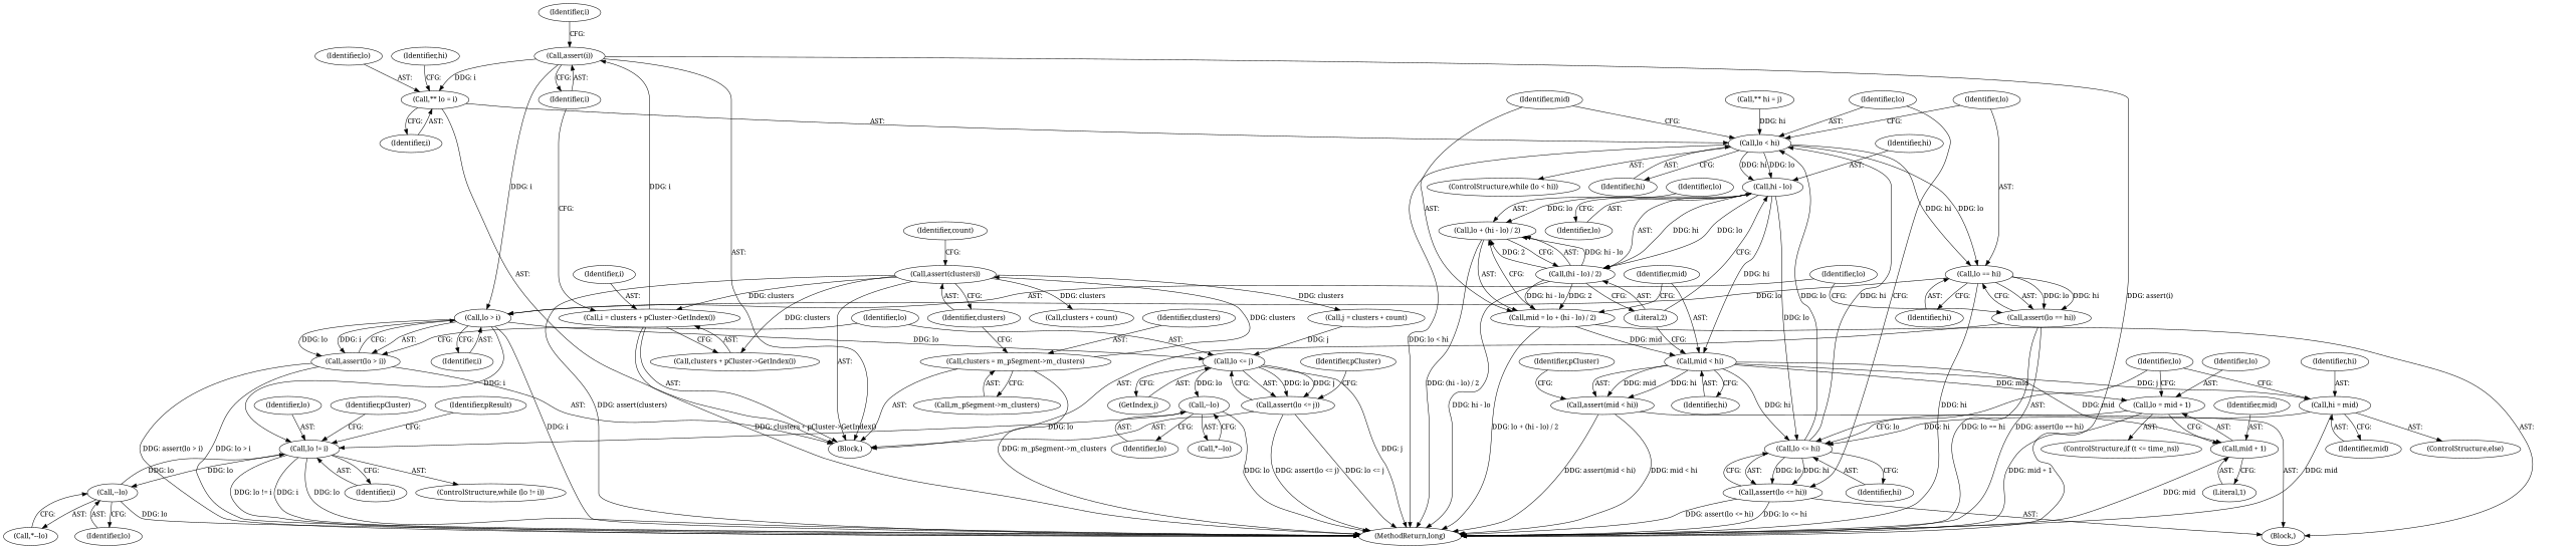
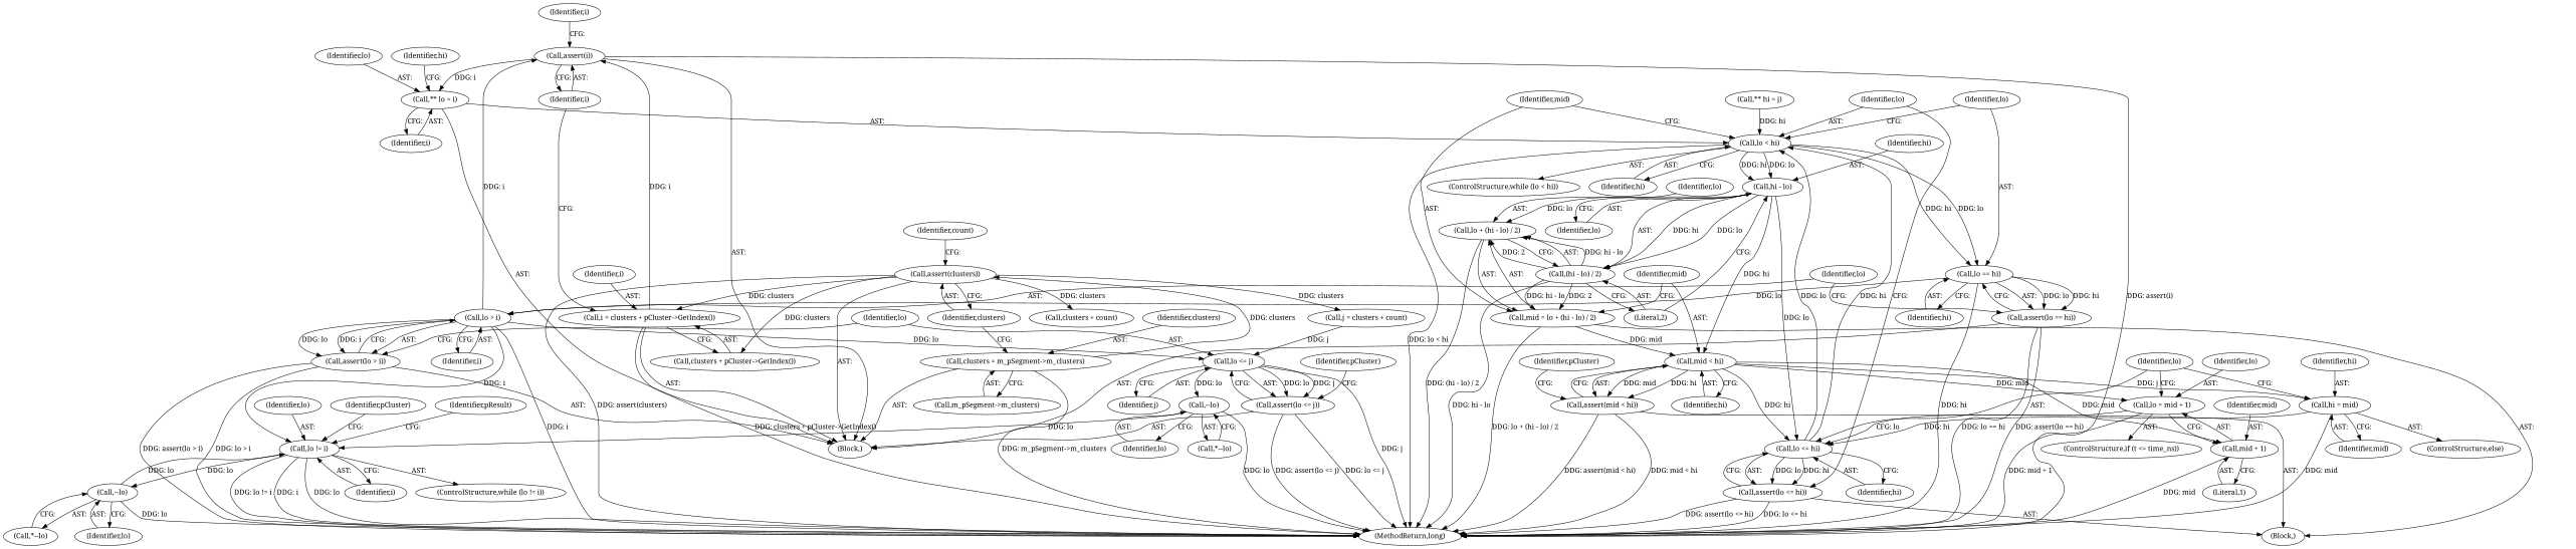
  digraph {
    fontname="Noto Serif"
    node [fontname="Noto Serif"]
    edge [fontname="Noto Serif"]
    n1 [label="(Call,assert(i))"]
    n2 [label="(Call,** lo = i)"]
    n3 [label="(Call,lo > i)"]
    n4 [label="(Identifier,i)"]
    n5 [label="(MethodReturn,long)"]
    n6 [label="(Block,)"]
    n7 [label="(Call,lo < hi)"]
    n8 [label="(Identifier,i)"]
    n9 [label="(Call,assert(lo > i))"]
    n10 [label="(Call,lo <= j)"]
    n11 [label="(Call,lo != i)"]
    n12 [label="(Identifier,i)"]
    n13 [label="(Call,i = clusters + pCluster->GetIndex())"]
    n14 [label="(Call,clusters + pCluster->GetIndex())"]
    n15 [label="(Call,assert(clusters))"]
    n16 [label="(Call,clusters + count)"]
    n17 [label="(Identifier,clusters)"]
    n18 [label="(Call,j = clusters + count)"]
    n19 [label="(Call,clusters = m_pSegment->m_clusters)"]
    n20 [label="(Call,m_pSegment->m_clusters)"]
    n21 [label="(Call,hi - lo)"]
    n22 [label="(Call,lo == hi)"]
    n23 [label="(ControlStructure,while (lo < hi))"]
    n24 [label="(Identifier,hi)"]
    n25 [label="(Call,mid < hi)"]
    n26 [label="(Call,lo <= hi)"]
    n27 [label="(Call,lo + (hi - lo) / 2)"]
    n28 [label="(Call,(hi - lo) / 2)"]
    n29 [label="(Identifier,lo)"]
    n30 [label="(Call,assert(lo == hi))"]
    n31 [label="(Identifier,hi)"]
    n32 [label="(Call,mid = lo + (hi - lo) / 2)"]
    n33 [label="(Block,)"]
    n34 [label="(Call,assert(mid < hi))"]
    n35 [label="(Call,lo = mid + 1)"]
    n36 [label="(Call,mid + 1)"]
    n37 [label="(Call,hi = mid)"]
    n38 [label="(Identifier,hi)"]
    n39 [label="(Call,assert(lo <= hi))"]
    n40 [label="(Identifier,hi)"]
    n41 [label="(Literal,2)"]
    n42 [label="(ControlStructure,if (t <= time_ns))"]
    n43 [label="(Literal,1)"]
    n44 [label="(ControlStructure,else)"]
    n45 [label="(Identifier,mid)"]
    n46 [label="(Call,assert(lo <= j))"]
    n47 [label="(Call,--lo)"]
-   n48 [label="(GetIndex,j)"]
+   n48 [label="(Identifier,j)"]
    n49 [label="(Call,--lo)"]
    n50 [label="(Identifier,i)"]
    n51 [label="(ControlStructure,while (lo != i))"]
    n52 [label="(Call,*--lo)"]
    n53 [label="(Identifier,lo)"]
    n54 [label="(Call,*--lo)"]
    n55 [label="(Identifier,lo)"]
    n56 [label="(Identifier,count)"]
    n57 [label="(Identifier,lo)"]
    n58 [label="(Identifier,clusters)"]
    n59 [label="(Identifier,lo)"]
    n60 [label="(Identifier,mid)"]
    n61 [label="(Identifier,i)"]
    n62 [label="(Identifier,hi)"]
    n63 [label="(Identifier,lo)"]
    n64 [label="(Identifier,pCluster)"]
    n65 [label="(Identifier,hi)"]
    n66 [label="(Identifier,pCluster)"]
    n67 [label="(Identifier,lo)"]
    n68 [label="(Identifier,lo)"]
    n69 [label="(Identifier,i)"]
    n70 [label="(Call,** hi = j)"]
    n71 [label="(Identifier,lo)"]
    n72 [label="(Identifier,pCluster)"]
    n73 [label="(Identifier,pResult)"]
    n74 [label="(Identifier,hi)"]
    n75 [label="(Identifier,lo)"]
    n76 [label="(Identifier,lo)"]
    n77 [label="(Identifier,lo)"]
    n78 [label="(Identifier,mid)"]
    n79 [label="(Identifier,mid)"]
    n1 -> n2 [label="DDG: i"]
-   n1 -> n3 [label="DDG: i"]
+   n3 -> n1 [label="DDG: i"]
    n1 -> n4 [label="CFG: "]
    n1 -> n5 [label="DDG: assert(i)"]
    n1 -> n6 [label="AST: "]
    n2 -> n6 [label="AST: "]
    n2 -> n7 [label="AST: "]
    n2 -> n8 [label="CFG: "]
    n3 -> n5 [label="DDG: i"]
    n3 -> n9 [label="AST: "]
    n3 -> n9 [label="DDG: lo"]
    n3 -> n9 [label="DDG: i"]
    n3 -> n10 [label="DDG: lo"]
    n3 -> n11 [label="DDG: i"]
    n3 -> n12 [label="CFG: "]
    n4 -> n1 [label="AST: "]
    n4 -> n13 [label="CFG: "]
    n7 -> n5 [label="DDG: lo < hi"]
    n7 -> n21 [label="DDG: hi"]
    n7 -> n21 [label="DDG: lo"]
    n7 -> n22 [label="DDG: lo"]
    n7 -> n22 [label="DDG: hi"]
    n7 -> n23 [label="AST: "]
    n7 -> n24 [label="CFG: "]
    n8 -> n2 [label="AST: "]
    n9 -> n3 [label="CFG: "]
    n9 -> n5 [label="DDG: lo > i"]
    n9 -> n5 [label="DDG: assert(lo > i)"]
    n9 -> n6 [label="AST: "]
    n10 -> n5 [label="DDG: j"]
    n10 -> n46 [label="AST: "]
    n10 -> n46 [label="DDG: lo"]
    n10 -> n46 [label="DDG: j"]
    n10 -> n47 [label="DDG: lo"]
    n10 -> n48 [label="CFG: "]
    n11 -> n5 [label="DDG: i"]
    n11 -> n5 [label="DDG: lo"]
    n11 -> n5 [label="DDG: lo != i"]
    n11 -> n49 [label="DDG: lo"]
    n11 -> n50 [label="CFG: "]
    n11 -> n51 [label="AST: "]
    n12 -> n3 [label="AST: "]
    n13 -> n1 [label="DDG: i"]
    n13 -> n5 [label="DDG: clusters + pCluster->GetIndex()"]
    n13 -> n6 [label="AST: "]
    n13 -> n14 [label="CFG: "]
    n14 -> n13 [label="AST: "]
    n15 -> n5 [label="DDG: assert(clusters)"]
    n15 -> n6 [label="AST: "]
    n15 -> n13 [label="DDG: clusters"]
    n15 -> n14 [label="DDG: clusters"]
    n15 -> n16 [label="DDG: clusters"]
    n15 -> n17 [label="CFG: "]
    n15 -> n18 [label="DDG: clusters"]
    n17 -> n15 [label="AST: "]
    n17 -> n19 [label="CFG: "]
    n18 -> n10 [label="DDG: j"]
    n19 -> n5 [label="DDG: m_pSegment->m_clusters"]
    n19 -> n6 [label="AST: "]
    n19 -> n15 [label="DDG: clusters"]
    n19 -> n20 [label="CFG: "]
    n20 -> n19 [label="AST: "]
    n21 -> n25 [label="DDG: hi"]
    n21 -> n26 [label="DDG: lo"]
    n21 -> n27 [label="DDG: lo"]
    n21 -> n28 [label="AST: "]
    n21 -> n28 [label="DDG: hi"]
    n21 -> n28 [label="DDG: lo"]
    n21 -> n29 [label="CFG: "]
    n22 -> n3 [label="DDG: lo"]
    n22 -> n5 [label="DDG: hi"]
    n22 -> n30 [label="AST: "]
    n22 -> n30 [label="DDG: lo"]
    n22 -> n30 [label="DDG: hi"]
    n22 -> n31 [label="CFG: "]
    n24 -> n7 [label="AST: "]
    n25 -> n26 [label="DDG: hi"]
    n25 -> n34 [label="AST: "]
    n25 -> n34 [label="DDG: mid"]
    n25 -> n34 [label="DDG: hi"]
    n25 -> n35 [label="DDG: mid"]
    n25 -> n36 [label="DDG: mid"]
    n25 -> n37 [label="DDG: j"]
    n25 -> n38 [label="CFG: "]
    n26 -> n7 [label="DDG: lo"]
    n26 -> n7 [label="DDG: hi"]
    n26 -> n39 [label="AST: "]
    n26 -> n39 [label="DDG: lo"]
    n26 -> n39 [label="DDG: hi"]
    n26 -> n40 [label="CFG: "]
    n27 -> n5 [label="DDG: (hi - lo) / 2"]
    n27 -> n28 [label="CFG: "]
    n27 -> n32 [label="AST: "]
    n28 -> n5 [label="DDG: hi - lo"]
    n28 -> n27 [label="AST: "]
    n28 -> n27 [label="DDG: hi - lo"]
    n28 -> n27 [label="DDG: 2"]
    n28 -> n32 [label="DDG: hi - lo"]
    n28 -> n32 [label="DDG: 2"]
    n28 -> n41 [label="CFG: "]
    n29 -> n21 [label="AST: "]
    n30 -> n5 [label="DDG: lo == hi"]
    n30 -> n5 [label="DDG: assert(lo == hi)"]
    n30 -> n6 [label="AST: "]
    n30 -> n22 [label="CFG: "]
    n31 -> n22 [label="AST: "]
    n32 -> n5 [label="DDG: lo + (hi - lo) / 2"]
    n32 -> n25 [label="DDG: mid"]
-   n32 -> n27 [label="CFG: "]
+   n32 -> n27 [label="AST: "]
    n32 -> n33 [label="AST: "]
    n34 -> n5 [label="DDG: mid < hi"]
    n34 -> n5 [label="DDG: assert(mid < hi)"]
-   n41 -> n25 [label="CFG: "]
+   n34 -> n25 [label="CFG: "]
    n34 -> n33 [label="AST: "]
    n35 -> n5 [label="DDG: mid + 1"]
    n35 -> n26 [label="CFG: lo"]
    n35 -> n36 [label="CFG: "]
    n35 -> n42 [label="AST: "]
    n36 -> n5 [label="DDG: mid"]
    n36 -> n35 [label="AST: "]
    n36 -> n43 [label="CFG: "]
    n37 -> n5 [label="DDG: mid"]
    n37 -> n26 [label="DDG: hi"]
    n37 -> n44 [label="AST: "]
    n37 -> n45 [label="CFG: "]
    n38 -> n25 [label="AST: "]
    n39 -> n5 [label="DDG: lo <= hi"]
    n39 -> n5 [label="DDG: assert(lo <= hi)"]
    n39 -> n26 [label="CFG: "]
    n39 -> n33 [label="AST: "]
    n40 -> n26 [label="AST: "]
    n41 -> n21 [label="CFG: "]
    n41 -> n28 [label="AST: "]
    n43 -> n36 [label="AST: "]
    n45 -> n37 [label="AST: "]
    n46 -> n5 [label="DDG: assert(lo <= j)"]
    n46 -> n5 [label="DDG: lo <= j"]
    n46 -> n6 [label="AST: "]
    n46 -> n10 [label="CFG: "]
    n47 -> n5 [label="DDG: lo"]
    n47 -> n11 [label="DDG: lo"]
    n47 -> n52 [label="AST: "]
    n47 -> n53 [label="CFG: "]
    n48 -> n10 [label="AST: "]
    n49 -> n5 [label="DDG: lo"]
    n49 -> n11 [label="DDG: lo"]
    n49 -> n54 [label="AST: "]
    n49 -> n55 [label="CFG: "]
    n50 -> n11 [label="AST: "]
    n52 -> n47 [label="CFG: "]
    n53 -> n47 [label="AST: "]
    n54 -> n49 [label="CFG: "]
    n55 -> n49 [label="AST: "]
    n56 -> n15 [label="CFG: "]
    n57 -> n7 [label="CFG: "]
    n57 -> n22 [label="AST: "]
    n58 -> n19 [label="AST: "]
    n59 -> n35 [label="AST: "]
    n60 -> n7 [label="CFG: "]
    n60 -> n32 [label="AST: "]
    n61 -> n1 [label="CFG: "]
    n62 -> n2 [label="CFG: "]
    n63 -> n9 [label="CFG: "]
    n63 -> n10 [label="AST: "]
    n64 -> n46 [label="CFG: "]
    n65 -> n37 [label="AST: "]
    n66 -> n34 [label="CFG: "]
    n67 -> n11 [label="AST: "]
    n68 -> n27 [label="AST: "]
    n69 -> n13 [label="AST: "]
    n70 -> n7 [label="DDG: hi"]
    n71 -> n2 [label="AST: "]
    n72 -> n11 [label="CFG: "]
    n73 -> n11 [label="CFG: "]
    n74 -> n21 [label="AST: "]
    n75 -> n26 [label="AST: "]
    n75 -> n35 [label="CFG: "]
    n75 -> n37 [label="CFG: "]
    n76 -> n7 [label="AST: "]
    n76 -> n39 [label="CFG: "]
    n77 -> n3 [label="AST: "]
    n77 -> n30 [label="CFG: "]
    n78 -> n25 [label="AST: "]
    n78 -> n32 [label="CFG: "]
    n79 -> n36 [label="AST: "]
  }
